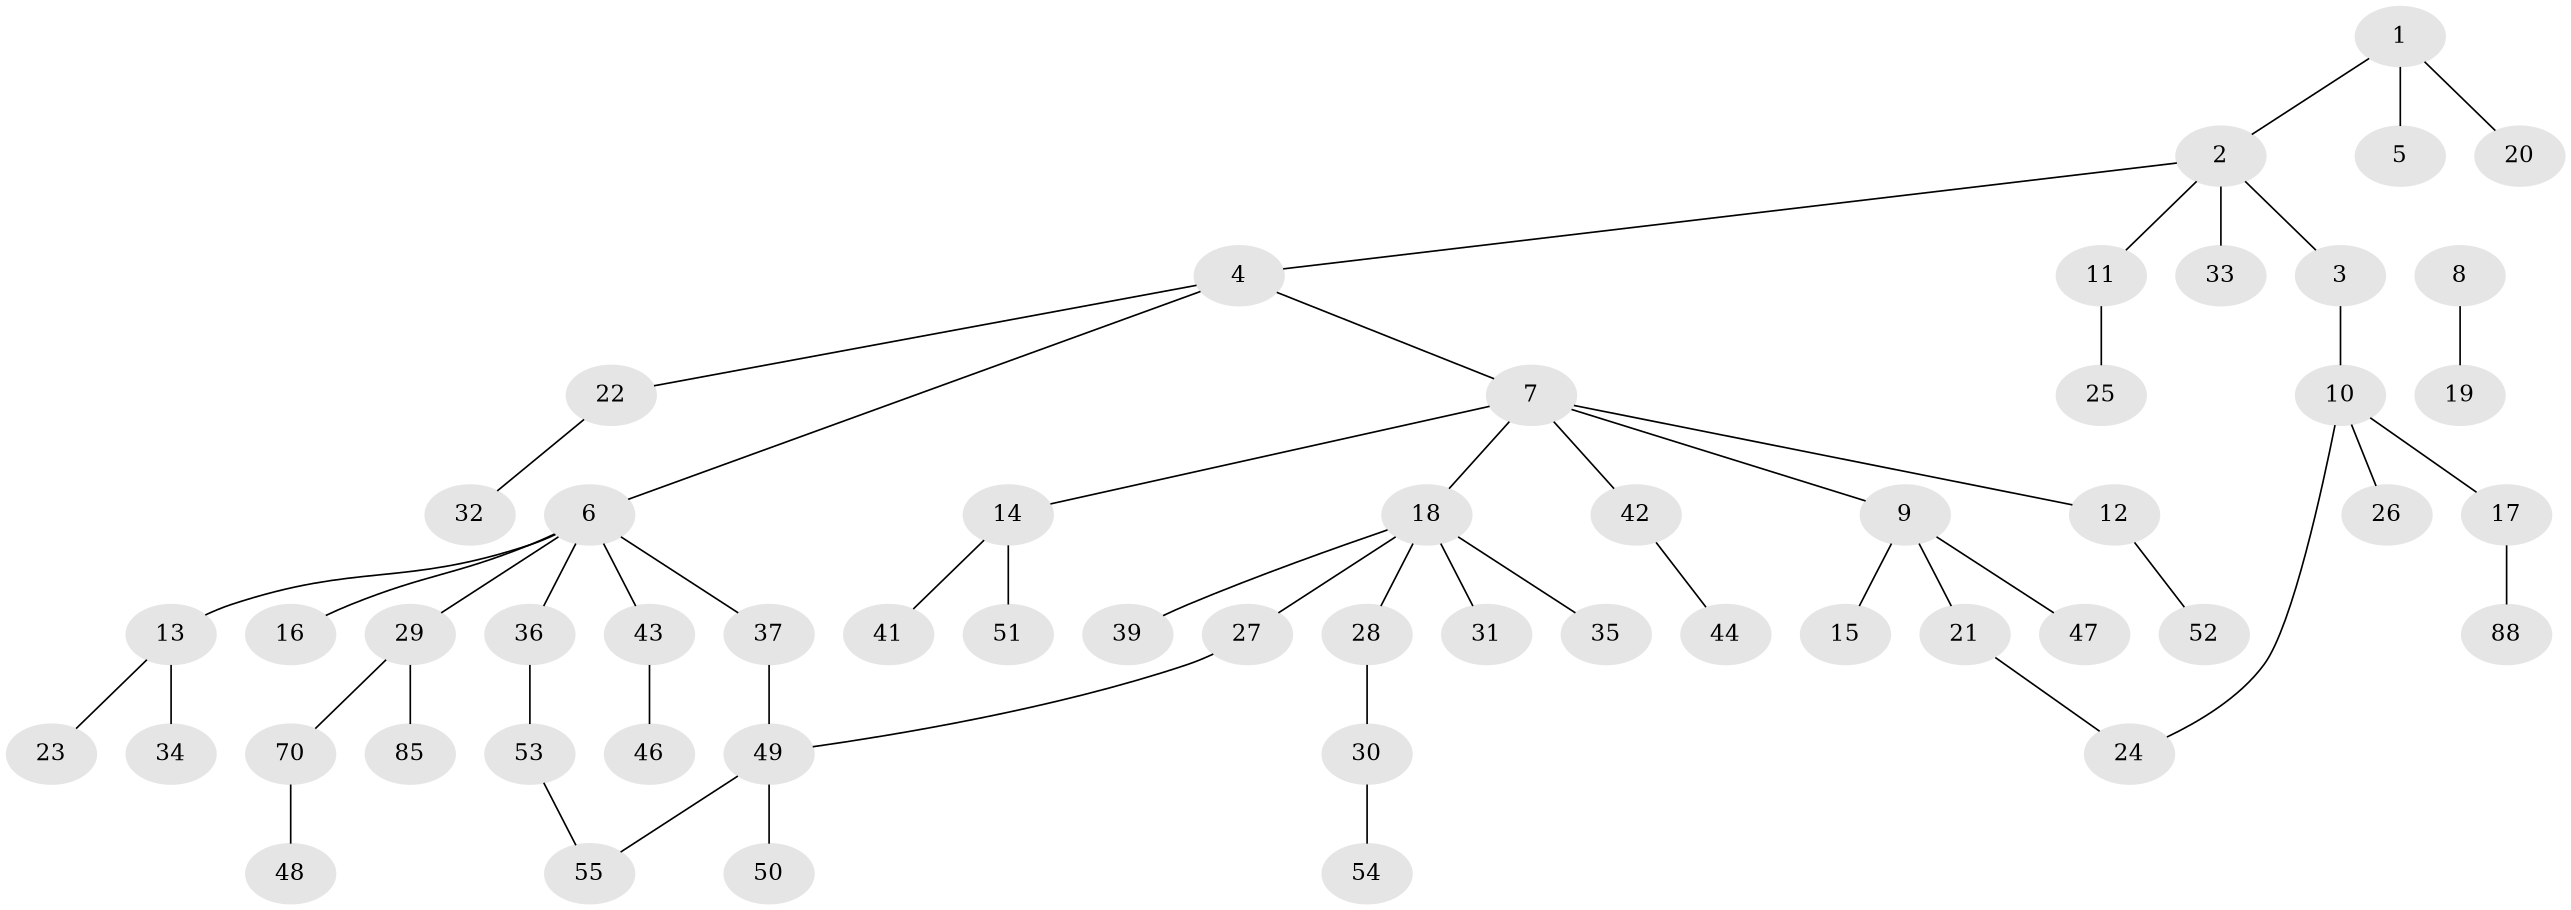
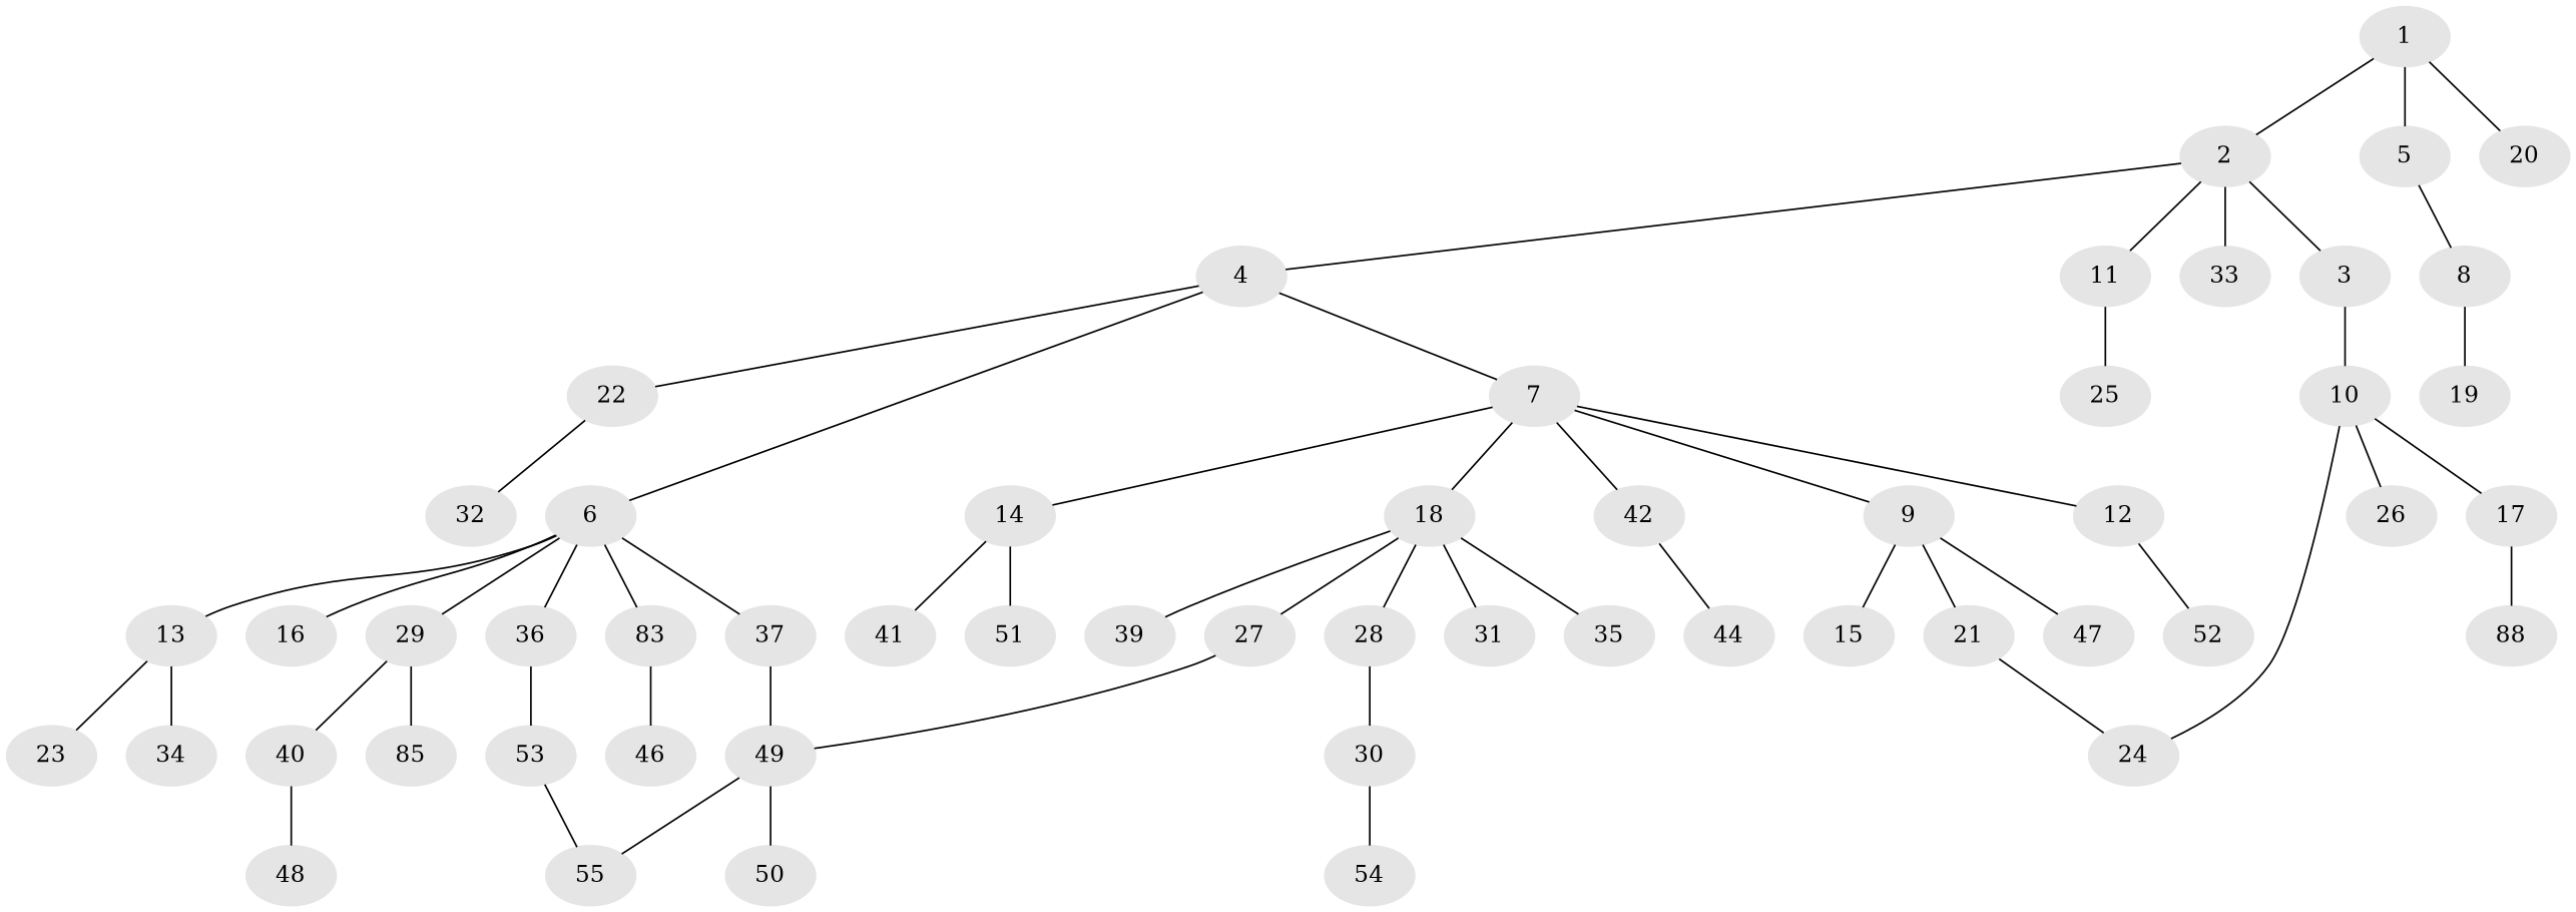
  graph {
    node [color=gray90 style=filled]
    1
    2
    5
    20
    3
    4
    11
    33
    8
    10
    6
    7
    22
    25
    17
    24
    26
    13
    16
    29
    36
    37
-   43
+   43 [label=83]
    9
    12
    14
    18
    42
    32
    19
    23
    34
-   40 [label=70]
+   40
    n34 [label=85]
    53
    49
    46
    15
    21
    47
    52
    41
    51
    27
    28
    31
    35
    39
    44
    n50 [label=88]
    30
    50
    55
    54
    48
    1 -- 2
    1 -- 5
    1 -- 20
    2 -- 3
    2 -- 4
    2 -- 11
    2 -- 33
+   5 -- 8
    3 -- 10
    4 -- 6
    4 -- 7
    4 -- 22
    11 -- 25
    8 -- 19
    10 -- 17
    10 -- 24
    10 -- 26
    6 -- 13
    6 -- 16
    6 -- 29
    6 -- 36
    6 -- 37
    6 -- 43
    7 -- 9
    7 -- 12
    7 -- 14
    7 -- 18
    7 -- 42
    22 -- 32
    17 -- n50
    13 -- 23
    13 -- 34
    29 -- 40
    29 -- n34
    36 -- 53
    37 -- 49
    43 -- 46
    9 -- 15
    9 -- 21
    9 -- 47
    12 -- 52
    14 -- 41
    14 -- 51
    18 -- 27
    18 -- 28
    18 -- 31
    18 -- 35
    18 -- 39
    42 -- 44
    40 -- 48
    53 -- 55
    49 -- 50
    49 -- 55
    21 -- 24
    27 -- 49
    28 -- 30
    30 -- 54
  }
